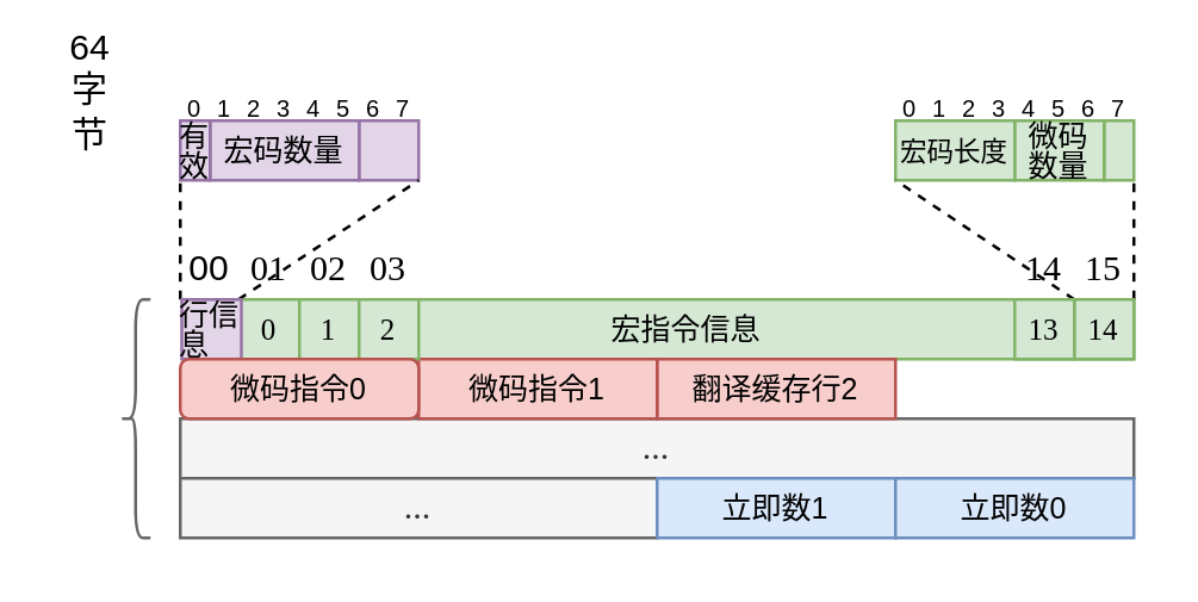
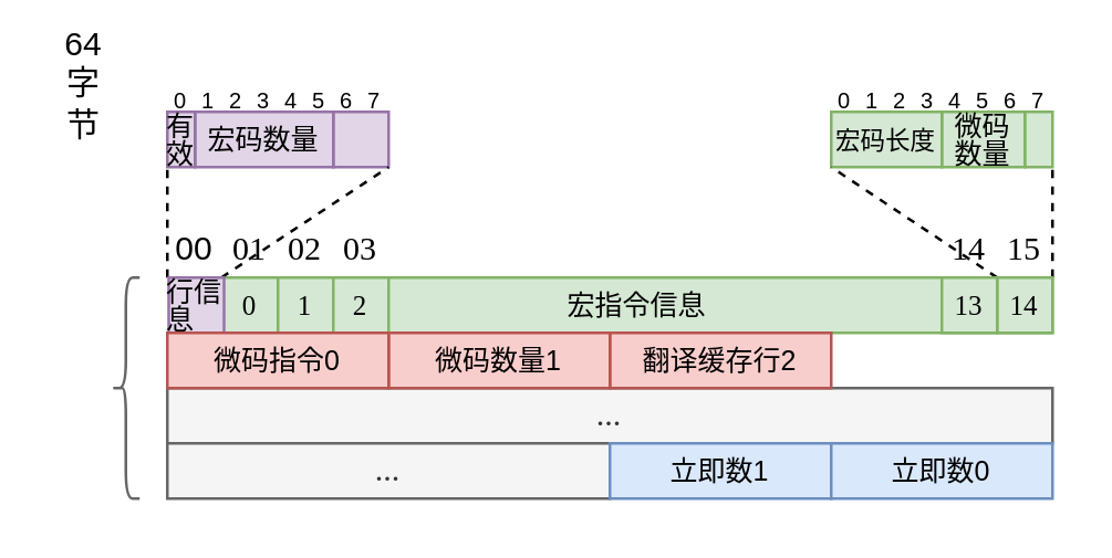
  <mxCell id="0" />
  <mxCell id="1" parent="0" />
  <mxCell id="2" value="&lt;font size=&quot;1&quot; face=&quot;Helvetica&quot;&gt;宏指令信息&lt;/font&gt;" style="rounded=0;whiteSpace=wrap;html=1;fontFamily=mono;fillColor=#d5e8d4;strokeColor=#82b366;" parent="1" vertex="1"><mxGeometry x="80" y="100" width="300" height="20" as="geometry" /></mxCell>
  <mxCell id="3" value="..." style="rounded=0;whiteSpace=wrap;html=1;fontFamily=mono;fillColor=#f5f5f5;fontColor=#333333;strokeColor=#666666;" parent="1" vertex="1"><mxGeometry x="60" y="140" width="320" height="20" as="geometry" /></mxCell>
  <mxCell id="4" value="&lt;font face=&quot;mono&quot;&gt;03&lt;/font&gt;" style="text;html=1;strokeColor=none;fillColor=none;align=center;verticalAlign=middle;whiteSpace=wrap;rounded=0;" parent="1" vertex="1"><mxGeometry x="120" y="80" width="20" height="20" as="geometry" /></mxCell>
  <mxCell id="5" value="00" style="text;html=1;strokeColor=none;fillColor=none;align=center;verticalAlign=middle;whiteSpace=wrap;rounded=0;" parent="1" vertex="1"><mxGeometry x="60" y="80" width="20" height="20" as="geometry" /></mxCell>
  <mxCell id="6" value="&lt;font face=&quot;mono&quot;&gt;14&lt;/font&gt;" style="text;html=1;strokeColor=none;fillColor=none;align=center;verticalAlign=middle;whiteSpace=wrap;rounded=0;" parent="1" vertex="1"><mxGeometry x="340" y="80" width="20" height="20" as="geometry" /></mxCell>
  <mxCell id="7" value="" style="shape=curlyBracket;whiteSpace=wrap;html=1;rounded=1;labelPosition=left;verticalLabelPosition=middle;align=right;verticalAlign=middle;fillColor=#f5f5f5;fontColor=#333333;strokeColor=#666666;" parent="1" vertex="1"><mxGeometry x="40" y="100" width="10" height="80" as="geometry" /></mxCell>
  <mxCell id="8" value="64字节" style="text;html=1;strokeColor=none;fillColor=none;align=center;verticalAlign=middle;whiteSpace=wrap;rounded=0;" parent="1" vertex="1"><mxGeometry x="20" y="20" width="20" height="20" as="geometry" /></mxCell>
  <mxCell id="9" value="" style="rounded=0;whiteSpace=wrap;html=1;fillColor=#e1d5e7;strokeColor=#9673a6;" parent="1" vertex="1"><mxGeometry x="120" y="40" width="20" height="20" as="geometry" /></mxCell>
  <mxCell id="10" value="&lt;font style=&quot;font-size: 10px;&quot;&gt;宏码数量&lt;/font&gt;" style="rounded=0;whiteSpace=wrap;html=1;fillColor=#e1d5e7;strokeColor=#9673a6;" parent="1" vertex="1"><mxGeometry x="70" y="40" width="50" height="20" as="geometry" /></mxCell>
  <mxCell id="11" value="" style="rounded=0;whiteSpace=wrap;html=1;fillColor=#e1d5e7;strokeColor=#9673a6;" parent="1" vertex="1"><mxGeometry x="60" y="40" width="10" height="20" as="geometry" /></mxCell>
  <mxCell id="12" value="" style="rounded=0;whiteSpace=wrap;html=1;fillColor=#d5e8d4;strokeColor=#82b366;" parent="1" vertex="1"><mxGeometry x="370" y="40" width="10" height="20" as="geometry" /></mxCell>
  <mxCell id="13" value="&lt;p style=&quot;line-height: 80%;&quot;&gt;&lt;font style=&quot;font-size: 10px;&quot;&gt;微码数量&lt;/font&gt;&lt;/p&gt;" style="rounded=0;whiteSpace=wrap;html=1;fillColor=#d5e8d4;strokeColor=#82b366;" parent="1" vertex="1"><mxGeometry x="340" y="40" width="30" height="20" as="geometry" /></mxCell>
  <mxCell id="14" value="&lt;span style=&quot;font-size: 9px;&quot;&gt;宏码长度&lt;/span&gt;" style="rounded=0;whiteSpace=wrap;html=1;fillColor=#d5e8d4;strokeColor=#82b366;" parent="1" vertex="1"><mxGeometry x="300" y="40" width="40" height="20" as="geometry" /></mxCell>
  <mxCell id="15" value="&lt;font style=&quot;font-size: 10px;&quot;&gt;0&lt;/font&gt;" style="rounded=0;whiteSpace=wrap;html=1;fontFamily=mono;fillColor=#d5e8d4;strokeColor=#82b366;" parent="1" vertex="1"><mxGeometry x="80" y="100" width="20" height="20" as="geometry" /></mxCell>
  <mxCell id="16" value="&lt;font style=&quot;font-size: 10px;&quot;&gt;1&lt;/font&gt;" style="rounded=0;whiteSpace=wrap;html=1;fontFamily=mono;fillColor=#d5e8d4;strokeColor=#82b366;" parent="1" vertex="1"><mxGeometry x="100" y="100" width="20" height="20" as="geometry" /></mxCell>
  <mxCell id="17" value="" style="endArrow=none;dashed=1;html=1;fontFamily=Helvetica;fontSize=10;exitX=0;exitY=0;exitDx=0;exitDy=0;" parent="1" edge="1"><mxGeometry width="50" height="50" relative="1" as="geometry"><mxPoint x="60" y="100" as="sourcePoint" /><mxPoint x="60" y="60" as="targetPoint" /></mxGeometry></mxCell>
  <mxCell id="18" value="" style="endArrow=none;dashed=1;html=1;fontFamily=Helvetica;fontSize=10;exitX=0;exitY=0;exitDx=0;exitDy=0;entryX=1;entryY=1;entryDx=0;entryDy=0;" parent="1" target="9" edge="1"><mxGeometry width="50" height="50" relative="1" as="geometry"><mxPoint x="79.52" y="100" as="sourcePoint" /><mxPoint x="140" y="70" as="targetPoint" /></mxGeometry></mxCell>
  <mxCell id="19" value="" style="endArrow=none;dashed=1;html=1;fontFamily=Helvetica;fontSize=10;exitX=1;exitY=1;exitDx=0;exitDy=0;entryX=0;entryY=1;entryDx=0;entryDy=0;" parent="1" source="6" target="14" edge="1"><mxGeometry width="50" height="50" relative="1" as="geometry"><mxPoint x="340" y="100" as="sourcePoint" /><mxPoint x="340" y="60" as="targetPoint" /></mxGeometry></mxCell>
  <mxCell id="20" value="" style="endArrow=none;dashed=1;html=1;fontFamily=Helvetica;fontSize=10;entryX=1;entryY=1;entryDx=0;entryDy=0;" parent="1" target="12" edge="1"><mxGeometry width="50" height="50" relative="1" as="geometry"><mxPoint x="380" y="100" as="sourcePoint" /><mxPoint x="420" y="60" as="targetPoint" /></mxGeometry></mxCell>
  <mxCell id="21" value="&lt;font face=&quot;mono&quot;&gt;02&lt;/font&gt;" style="text;html=1;strokeColor=none;fillColor=none;align=center;verticalAlign=middle;whiteSpace=wrap;rounded=0;" parent="1" vertex="1"><mxGeometry x="100" y="80" width="20" height="20" as="geometry" /></mxCell>
  <mxCell id="22" value="&lt;font face=&quot;mono&quot;&gt;01&lt;/font&gt;" style="text;html=1;strokeColor=none;fillColor=none;align=center;verticalAlign=middle;whiteSpace=wrap;rounded=0;" parent="1" vertex="1"><mxGeometry x="80" y="80" width="20" height="20" as="geometry" /></mxCell>
  <mxCell id="23" value="&lt;font style=&quot;font-size: 10px;&quot; face=&quot;Helvetica&quot;&gt;翻译缓存行2&lt;/font&gt;" style="rounded=0;whiteSpace=wrap;html=1;fontFamily=mono;fillColor=#f8cecc;strokeColor=#b85450;gradientColor=none;gradientDirection=west;" parent="1" vertex="1"><mxGeometry x="220" y="120" width="80" height="20" as="geometry" /></mxCell>
- <mxCell id="24" value="&lt;font style=&quot;font-size: 10px;&quot; face=&quot;Helvetica&quot;&gt;微码指令1&lt;/font&gt;" style="rounded=0;whiteSpace=wrap;html=1;fontFamily=mono;fillColor=#f8cecc;strokeColor=#b85450;gradientColor=none;gradientDirection=west;" parent="1" vertex="1"><mxGeometry x="140" y="120" width="80" height="20" as="geometry" /></mxCell>
+ <mxCell id="24" value="&lt;font style=&quot;font-size: 10px;&quot; face=&quot;Helvetica&quot;&gt;微码数量1&lt;/font&gt;" style="rounded=0;whiteSpace=wrap;html=1;fontFamily=mono;fillColor=#f8cecc;strokeColor=#b85450;gradientColor=none;gradientDirection=west;" parent="1" vertex="1"><mxGeometry x="140" y="120" width="80" height="20" as="geometry" /></mxCell>
  <mxCell id="25" value="..." style="rounded=0;whiteSpace=wrap;html=1;fontFamily=mono;fillColor=#f5f5f5;strokeColor=#666666;gradientDirection=west;fontColor=#333333;" parent="1" vertex="1"><mxGeometry x="60" y="160" width="160" height="20" as="geometry" /></mxCell>
  <mxCell id="26" value="&lt;font style=&quot;font-size: 10px;&quot; face=&quot;Helvetica&quot;&gt;立即数1&lt;/font&gt;" style="rounded=0;whiteSpace=wrap;html=1;fontFamily=mono;fillColor=#dae8fc;strokeColor=#6c8ebf;gradientDirection=west;" parent="1" vertex="1"><mxGeometry x="220" y="160" width="80" height="20" as="geometry" /></mxCell>
  <mxCell id="27" value="&lt;font style=&quot;font-size: 10px;&quot; face=&quot;Helvetica&quot;&gt;立即数0&lt;/font&gt;" style="rounded=0;whiteSpace=wrap;html=1;fontFamily=mono;fillColor=#dae8fc;strokeColor=#6c8ebf;gradientDirection=west;" parent="1" vertex="1"><mxGeometry x="300" y="160" width="80" height="20" as="geometry" /></mxCell>
  <mxCell id="28" value="" style="group" parent="1" vertex="1" connectable="0"><mxGeometry x="60" y="30" width="80" height="10" as="geometry" /></mxCell>
  <mxCell id="29" value="&lt;span style=&quot;font-size: 8px;&quot;&gt;0&lt;/span&gt;" style="text;html=1;strokeColor=none;fillColor=none;align=center;verticalAlign=middle;whiteSpace=wrap;rounded=0;spacingLeft=0;spacing=2;spacingRight=0;spacingBottom=1;" parent="28" vertex="1"><mxGeometry width="10" height="10" as="geometry" /></mxCell>
  <mxCell id="30" value="&lt;span style=&quot;font-size: 8px;&quot;&gt;1&lt;/span&gt;" style="text;html=1;strokeColor=none;fillColor=none;align=center;verticalAlign=middle;whiteSpace=wrap;rounded=0;spacingLeft=0;spacing=2;spacingRight=0;spacingBottom=1;" parent="28" vertex="1"><mxGeometry x="10" width="10" height="10" as="geometry" /></mxCell>
  <mxCell id="31" value="&lt;span style=&quot;font-size: 8px;&quot;&gt;2&lt;/span&gt;" style="text;html=1;strokeColor=none;fillColor=none;align=center;verticalAlign=middle;whiteSpace=wrap;rounded=0;spacingLeft=0;spacing=2;spacingRight=0;spacingBottom=1;" parent="28" vertex="1"><mxGeometry x="20" width="10" height="10" as="geometry" /></mxCell>
  <mxCell id="32" value="&lt;span style=&quot;font-size: 8px;&quot;&gt;3&lt;/span&gt;" style="text;html=1;strokeColor=none;fillColor=none;align=center;verticalAlign=middle;whiteSpace=wrap;rounded=0;spacingLeft=0;spacing=2;spacingRight=0;spacingBottom=1;" parent="28" vertex="1"><mxGeometry x="30" width="10" height="10" as="geometry" /></mxCell>
  <mxCell id="33" value="&lt;span style=&quot;font-size: 8px;&quot;&gt;4&lt;/span&gt;" style="text;html=1;strokeColor=none;fillColor=none;align=center;verticalAlign=middle;whiteSpace=wrap;rounded=0;spacingLeft=0;spacing=2;spacingRight=0;spacingBottom=1;" parent="28" vertex="1"><mxGeometry x="40" width="10" height="10" as="geometry" /></mxCell>
  <mxCell id="34" value="&lt;span style=&quot;font-size: 8px;&quot;&gt;5&lt;/span&gt;" style="text;html=1;strokeColor=none;fillColor=none;align=center;verticalAlign=middle;whiteSpace=wrap;rounded=0;spacingLeft=0;spacing=2;spacingRight=0;spacingBottom=1;" parent="28" vertex="1"><mxGeometry x="50" width="10" height="10" as="geometry" /></mxCell>
  <mxCell id="35" value="&lt;span style=&quot;font-size: 8px;&quot;&gt;6&lt;/span&gt;" style="text;html=1;strokeColor=none;fillColor=none;align=center;verticalAlign=middle;whiteSpace=wrap;rounded=0;spacingLeft=0;spacing=2;spacingRight=0;spacingBottom=1;" parent="28" vertex="1"><mxGeometry x="60" width="10" height="10" as="geometry" /></mxCell>
  <mxCell id="36" value="&lt;span style=&quot;font-size: 8px;&quot;&gt;7&lt;/span&gt;" style="text;html=1;strokeColor=none;fillColor=none;align=center;verticalAlign=middle;whiteSpace=wrap;rounded=0;spacingLeft=0;spacing=2;spacingRight=0;spacingBottom=1;" parent="28" vertex="1"><mxGeometry x="70" width="10" height="10" as="geometry" /></mxCell>
  <mxCell id="37" value="&lt;font style=&quot;font-size: 10px;&quot;&gt;14&lt;/font&gt;" style="rounded=0;whiteSpace=wrap;html=1;fontFamily=mono;fillColor=#d5e8d4;strokeColor=#82b366;" parent="1" vertex="1"><mxGeometry x="360" y="100" width="20" height="20" as="geometry" /></mxCell>
  <mxCell id="38" value="&lt;font style=&quot;font-size: 10px;&quot;&gt;13&lt;/font&gt;" style="rounded=0;whiteSpace=wrap;html=1;fontFamily=mono;fillColor=#d5e8d4;strokeColor=#82b366;" parent="1" vertex="1"><mxGeometry x="340" y="100" width="20" height="20" as="geometry" /></mxCell>
  <mxCell id="39" value="&lt;p style=&quot;line-height: 100%;&quot;&gt;有&lt;br&gt;效&lt;/p&gt;" style="text;html=1;strokeColor=none;fillColor=none;align=center;verticalAlign=middle;whiteSpace=wrap;rounded=0;fontSize=10;" parent="1" vertex="1"><mxGeometry x="60" y="40" width="10" height="20" as="geometry" /></mxCell>
  <mxCell id="40" value="" style="group" parent="1" vertex="1" connectable="0"><mxGeometry x="58" y="100" width="25" height="20" as="geometry" /></mxCell>
  <mxCell id="41" value="" style="rounded=0;whiteSpace=wrap;html=1;fontFamily=mono;fillColor=#e1d5e7;strokeColor=#9673a6;align=left;" parent="40" vertex="1"><mxGeometry x="2.5" width="20" height="20" as="geometry" /></mxCell>
  <mxCell id="42" value="&lt;p style=&quot;line-height: 100%;&quot;&gt;行信&lt;br&gt;息&lt;/p&gt;" style="text;html=1;strokeColor=none;fillColor=none;align=left;verticalAlign=middle;whiteSpace=wrap;rounded=0;fontSize=10;" parent="40" vertex="1"><mxGeometry width="25" height="20" as="geometry" /></mxCell>
  <mxCell id="43" value="" style="group" parent="1" vertex="1" connectable="0"><mxGeometry x="300" y="30" width="80" height="10" as="geometry" /></mxCell>
  <mxCell id="44" value="&lt;span style=&quot;font-size: 8px;&quot;&gt;0&lt;/span&gt;" style="text;html=1;strokeColor=none;fillColor=none;align=center;verticalAlign=middle;whiteSpace=wrap;rounded=0;spacingLeft=0;spacing=2;spacingRight=0;spacingBottom=1;" parent="43" vertex="1"><mxGeometry width="10" height="10" as="geometry" /></mxCell>
  <mxCell id="45" value="&lt;span style=&quot;font-size: 8px;&quot;&gt;1&lt;/span&gt;" style="text;html=1;strokeColor=none;fillColor=none;align=center;verticalAlign=middle;whiteSpace=wrap;rounded=0;spacingLeft=0;spacing=2;spacingRight=0;spacingBottom=1;" parent="43" vertex="1"><mxGeometry x="10" width="10" height="10" as="geometry" /></mxCell>
  <mxCell id="46" value="&lt;span style=&quot;font-size: 8px;&quot;&gt;2&lt;/span&gt;" style="text;html=1;strokeColor=none;fillColor=none;align=center;verticalAlign=middle;whiteSpace=wrap;rounded=0;spacingLeft=0;spacing=2;spacingRight=0;spacingBottom=1;" parent="43" vertex="1"><mxGeometry x="20" width="10" height="10" as="geometry" /></mxCell>
  <mxCell id="47" value="&lt;span style=&quot;font-size: 8px;&quot;&gt;3&lt;/span&gt;" style="text;html=1;strokeColor=none;fillColor=none;align=center;verticalAlign=middle;whiteSpace=wrap;rounded=0;spacingLeft=0;spacing=2;spacingRight=0;spacingBottom=1;" parent="43" vertex="1"><mxGeometry x="30" width="10" height="10" as="geometry" /></mxCell>
  <mxCell id="48" value="&lt;span style=&quot;font-size: 8px;&quot;&gt;4&lt;/span&gt;" style="text;html=1;strokeColor=none;fillColor=none;align=center;verticalAlign=middle;whiteSpace=wrap;rounded=0;spacingLeft=0;spacing=2;spacingRight=0;spacingBottom=1;" parent="43" vertex="1"><mxGeometry x="40" width="10" height="10" as="geometry" /></mxCell>
  <mxCell id="49" value="&lt;span style=&quot;font-size: 8px;&quot;&gt;5&lt;/span&gt;" style="text;html=1;strokeColor=none;fillColor=none;align=center;verticalAlign=middle;whiteSpace=wrap;rounded=0;spacingLeft=0;spacing=2;spacingRight=0;spacingBottom=1;" parent="43" vertex="1"><mxGeometry x="50" width="10" height="10" as="geometry" /></mxCell>
  <mxCell id="50" value="&lt;span style=&quot;font-size: 8px;&quot;&gt;6&lt;/span&gt;" style="text;html=1;strokeColor=none;fillColor=none;align=center;verticalAlign=middle;whiteSpace=wrap;rounded=0;spacingLeft=0;spacing=2;spacingRight=0;spacingBottom=1;" parent="43" vertex="1"><mxGeometry x="60" width="10" height="10" as="geometry" /></mxCell>
  <mxCell id="51" value="&lt;span style=&quot;font-size: 8px;&quot;&gt;7&lt;/span&gt;" style="text;html=1;strokeColor=none;fillColor=none;align=center;verticalAlign=middle;whiteSpace=wrap;rounded=0;spacingLeft=0;spacing=2;spacingRight=0;spacingBottom=1;" parent="43" vertex="1"><mxGeometry x="70" width="10" height="10" as="geometry" /></mxCell>
  <mxCell id="52" value="&lt;font face=&quot;mono&quot;&gt;15&lt;/font&gt;" style="text;html=1;strokeColor=none;fillColor=none;align=center;verticalAlign=middle;whiteSpace=wrap;rounded=0;" parent="1" vertex="1"><mxGeometry x="360" y="80" width="20" height="20" as="geometry" /></mxCell>
  <mxCell id="53" value="&lt;font style=&quot;font-size: 10px;&quot;&gt;2&lt;/font&gt;" style="rounded=0;whiteSpace=wrap;html=1;fontFamily=mono;fillColor=#d5e8d4;strokeColor=#82b366;" parent="1" vertex="1"><mxGeometry x="120" y="100" width="20" height="20" as="geometry" /></mxCell>
- <mxCell id="54" value="&lt;font style=&quot;font-size: 10px;&quot; face=&quot;Helvetica&quot;&gt;微码指令0&lt;/font&gt;" style="whiteSpace=wrap;html=1;fontFamily=mono;fillColor=#f8cecc;strokeColor=#b85450;gradientColor=none;gradientDirection=west;rounded=1;" parent="1" vertex="1"><mxGeometry x="60" y="120" width="80" height="20" as="geometry" /></mxCell>
+ <mxCell id="54" value="&lt;font style=&quot;font-size: 10px;&quot; face=&quot;Helvetica&quot;&gt;微码指令0&lt;/font&gt;" style="rounded=0;whiteSpace=wrap;html=1;fontFamily=mono;fillColor=#f8cecc;strokeColor=#b85450;gradientColor=none;gradientDirection=west;" parent="1" vertex="1"><mxGeometry x="60" y="120" width="80" height="20" as="geometry" /></mxCell>
